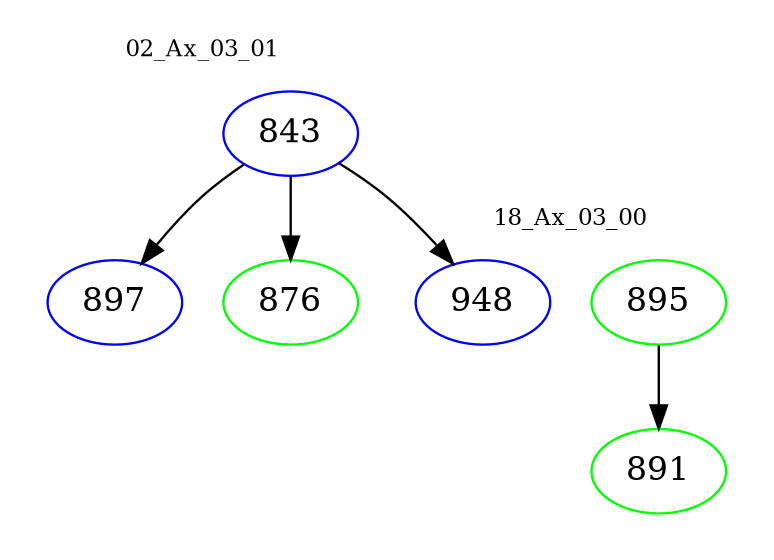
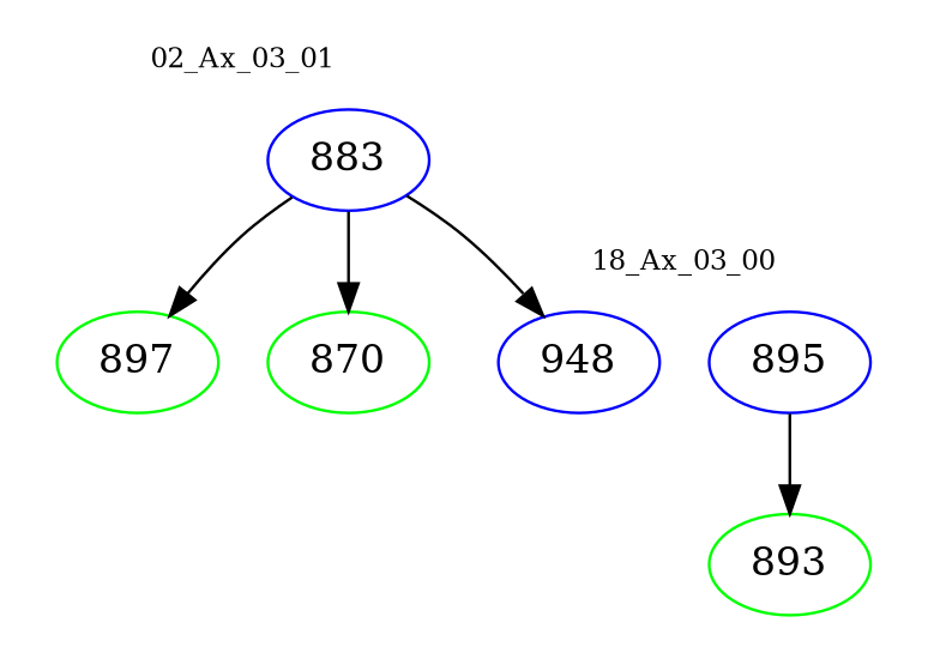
  digraph {
    node [color=blue]
    edge [color=black]
-   n1 [label=843]
-   n2 [label=897]
-   n3 [color=green label=876]
-   n4 [color=green label=895]
-   n5 [color=green label=891]
+   n1 [label=883]
+   n2 [color=green label=897]
+   n3 [color=green label=870]
+   n4 [label=895]
+   n5 [color=green label=893]
    n6 [label=948]
    subgraph cluster_1 {
      color=white
      fontsize=10
      label="02_Ax_03_01"
      n1
      n2
      n3
    }
    subgraph cluster_2 {
      color=white
      fontsize=10
      label="18_Ax_03_00"
      n4
      n5
      n6
    }
    n1 -> n2
    n1 -> n3
    n1 -> n6
    n4 -> n5
  }
